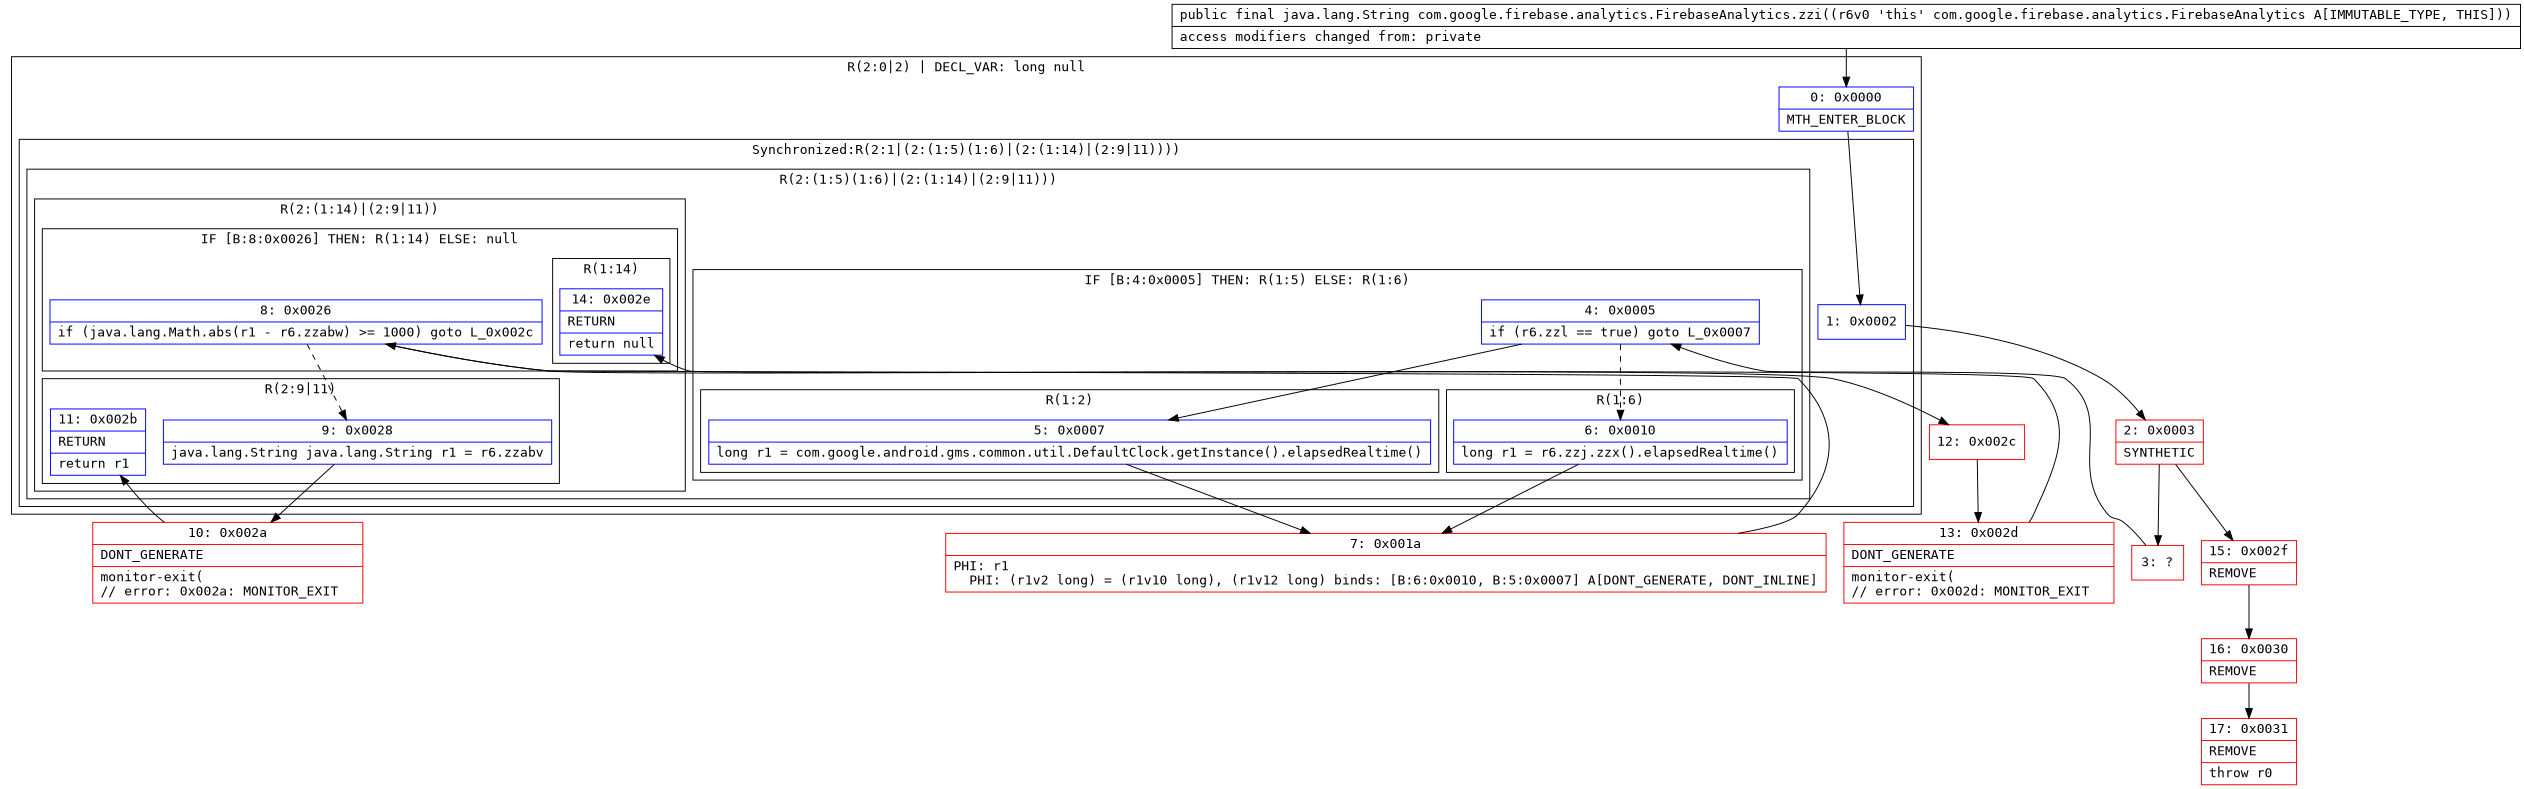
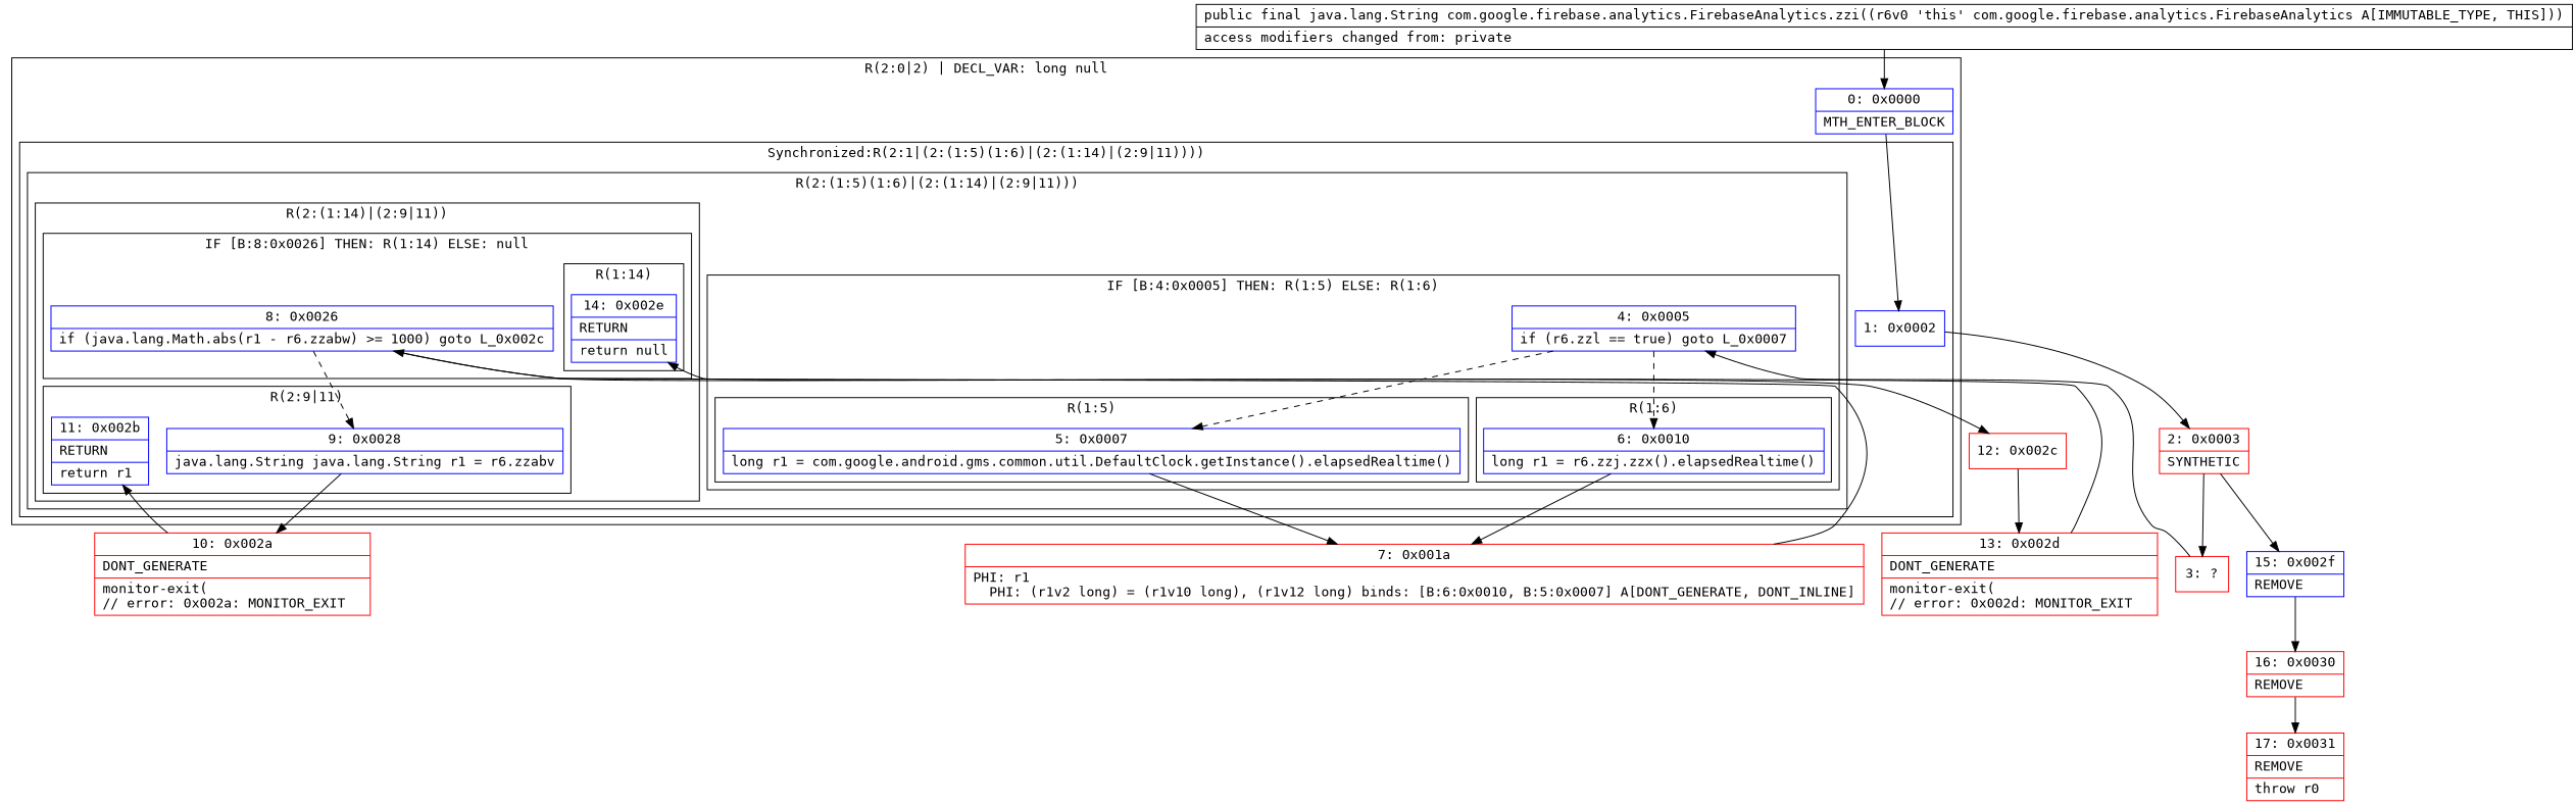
  digraph {
    fontname="DejaVu Sans Mono"
    node [color=blue fontname="DejaVu Sans Mono" shape=record]
    edge [fontname="DejaVu Sans Mono"]
    n1 [label="{5\:\ 0x0007|long r1 = com.google.android.gms.common.util.DefaultClock.getInstance().elapsedRealtime()\l}"]
    n2 [label="{6\:\ 0x0010|long r1 = r6.zzj.zzx().elapsedRealtime()\l}"]
    n3 [label="{4\:\ 0x0005|if (r6.zzl == true) goto L_0x0007\l}"]
    n4 [label="{14\:\ 0x002e|RETURN\l|return null\l}"]
    n5 [label="{8\:\ 0x0026|if (java.lang.Math.abs(r1 \- r6.zzabw) \>= 1000) goto L_0x002c\l}"]
    n6 [label="{9\:\ 0x0028|java.lang.String java.lang.String r1 = r6.zzabv\l}"]
    n7 [label="{11\:\ 0x002b|RETURN\l|return r1\l}"]
    n8 [label="{1\:\ 0x0002}"]
    n9 [label="{0\:\ 0x0000|MTH_ENTER_BLOCK\l}"]
    n10 [color=red label="{7\:\ 0x001a|PHI: r1 \l  PHI: (r1v2 long) = (r1v10 long), (r1v12 long) binds: [B:6:0x0010, B:5:0x0007] A[DONT_GENERATE, DONT_INLINE]\l}"]
    n11 [color=red label="{12\:\ 0x002c}"]
    n12 [color=red label="{10\:\ 0x002a|DONT_GENERATE\l|monitor\-exit(\l\/\/ error: 0x002a: MONITOR_EXIT  \l}"]
    n13 [color=red label="{2\:\ 0x0003|SYNTHETIC\l}"]
    n14 [color=red label="{3\:\ ?}"]
-   n15 [color=red label="{15\:\ 0x002f|REMOVE\l}"]
+   n15 [label="{15\:\ 0x002f|REMOVE\l}"]
    n16 [color=red label="{13\:\ 0x002d|DONT_GENERATE\l|monitor\-exit(\l\/\/ error: 0x002d: MONITOR_EXIT  \l}"]
    n17 [color=red label="{16\:\ 0x0030|REMOVE\l}"]
    n18 [color=red label="{17\:\ 0x0031|REMOVE\l|throw r0\l}"]
    n19 [label="{public final java.lang.String com.google.firebase.analytics.FirebaseAnalytics.zzi((r6v0 'this' com.google.firebase.analytics.FirebaseAnalytics A[IMMUTABLE_TYPE, THIS]))  | access modifiers changed from: private\l}" color=""]
    subgraph cluster_1 {
      label="R(2:0|2) | DECL_VAR: long null\l"
      n9
      subgraph cluster_2 {
        label="Synchronized:R(2:1|(2:(1:5)(1:6)|(2:(1:14)|(2:9|11))))"
        n8
        subgraph cluster_3 {
          label="R(2:(1:5)(1:6)|(2:(1:14)|(2:9|11)))"
          subgraph cluster_4 {
            label="IF [B:4:0x0005] THEN: R(1:5) ELSE: R(1:6)"
            n3
            subgraph cluster_5 {
-             label="R(1:2)"
+             label="R(1:5)"
              n1
            }
            subgraph cluster_6 {
              label="R(1:6)"
              n2
            }
          }
          subgraph cluster_7 {
            label="R(2:(1:14)|(2:9|11))"
            subgraph cluster_8 {
              label="IF [B:8:0x0026] THEN: R(1:14) ELSE: null"
              n5
              subgraph cluster_9 {
                label="R(1:14)"
                n4
              }
            }
            subgraph cluster_10 {
              label="R(2:9|11)"
              n6
              n7
            }
          }
        }
      }
    }
    n1 -> n10
    n2 -> n10
-   n3 -> n1
+   n3 -> n1 [style=dashed]
    n3 -> n2 [style=dashed]
    n5 -> n6 [style=dashed]
    n5 -> n11
    n6 -> n12
    n8 -> n13
    n9 -> n8
    n10 -> n5
    n11 -> n16
    n12 -> n7
    n13 -> n14
    n13 -> n15
    n14 -> n3
    n15 -> n17
    n16 -> n4
    n17 -> n18
    n19 -> n9
  }
